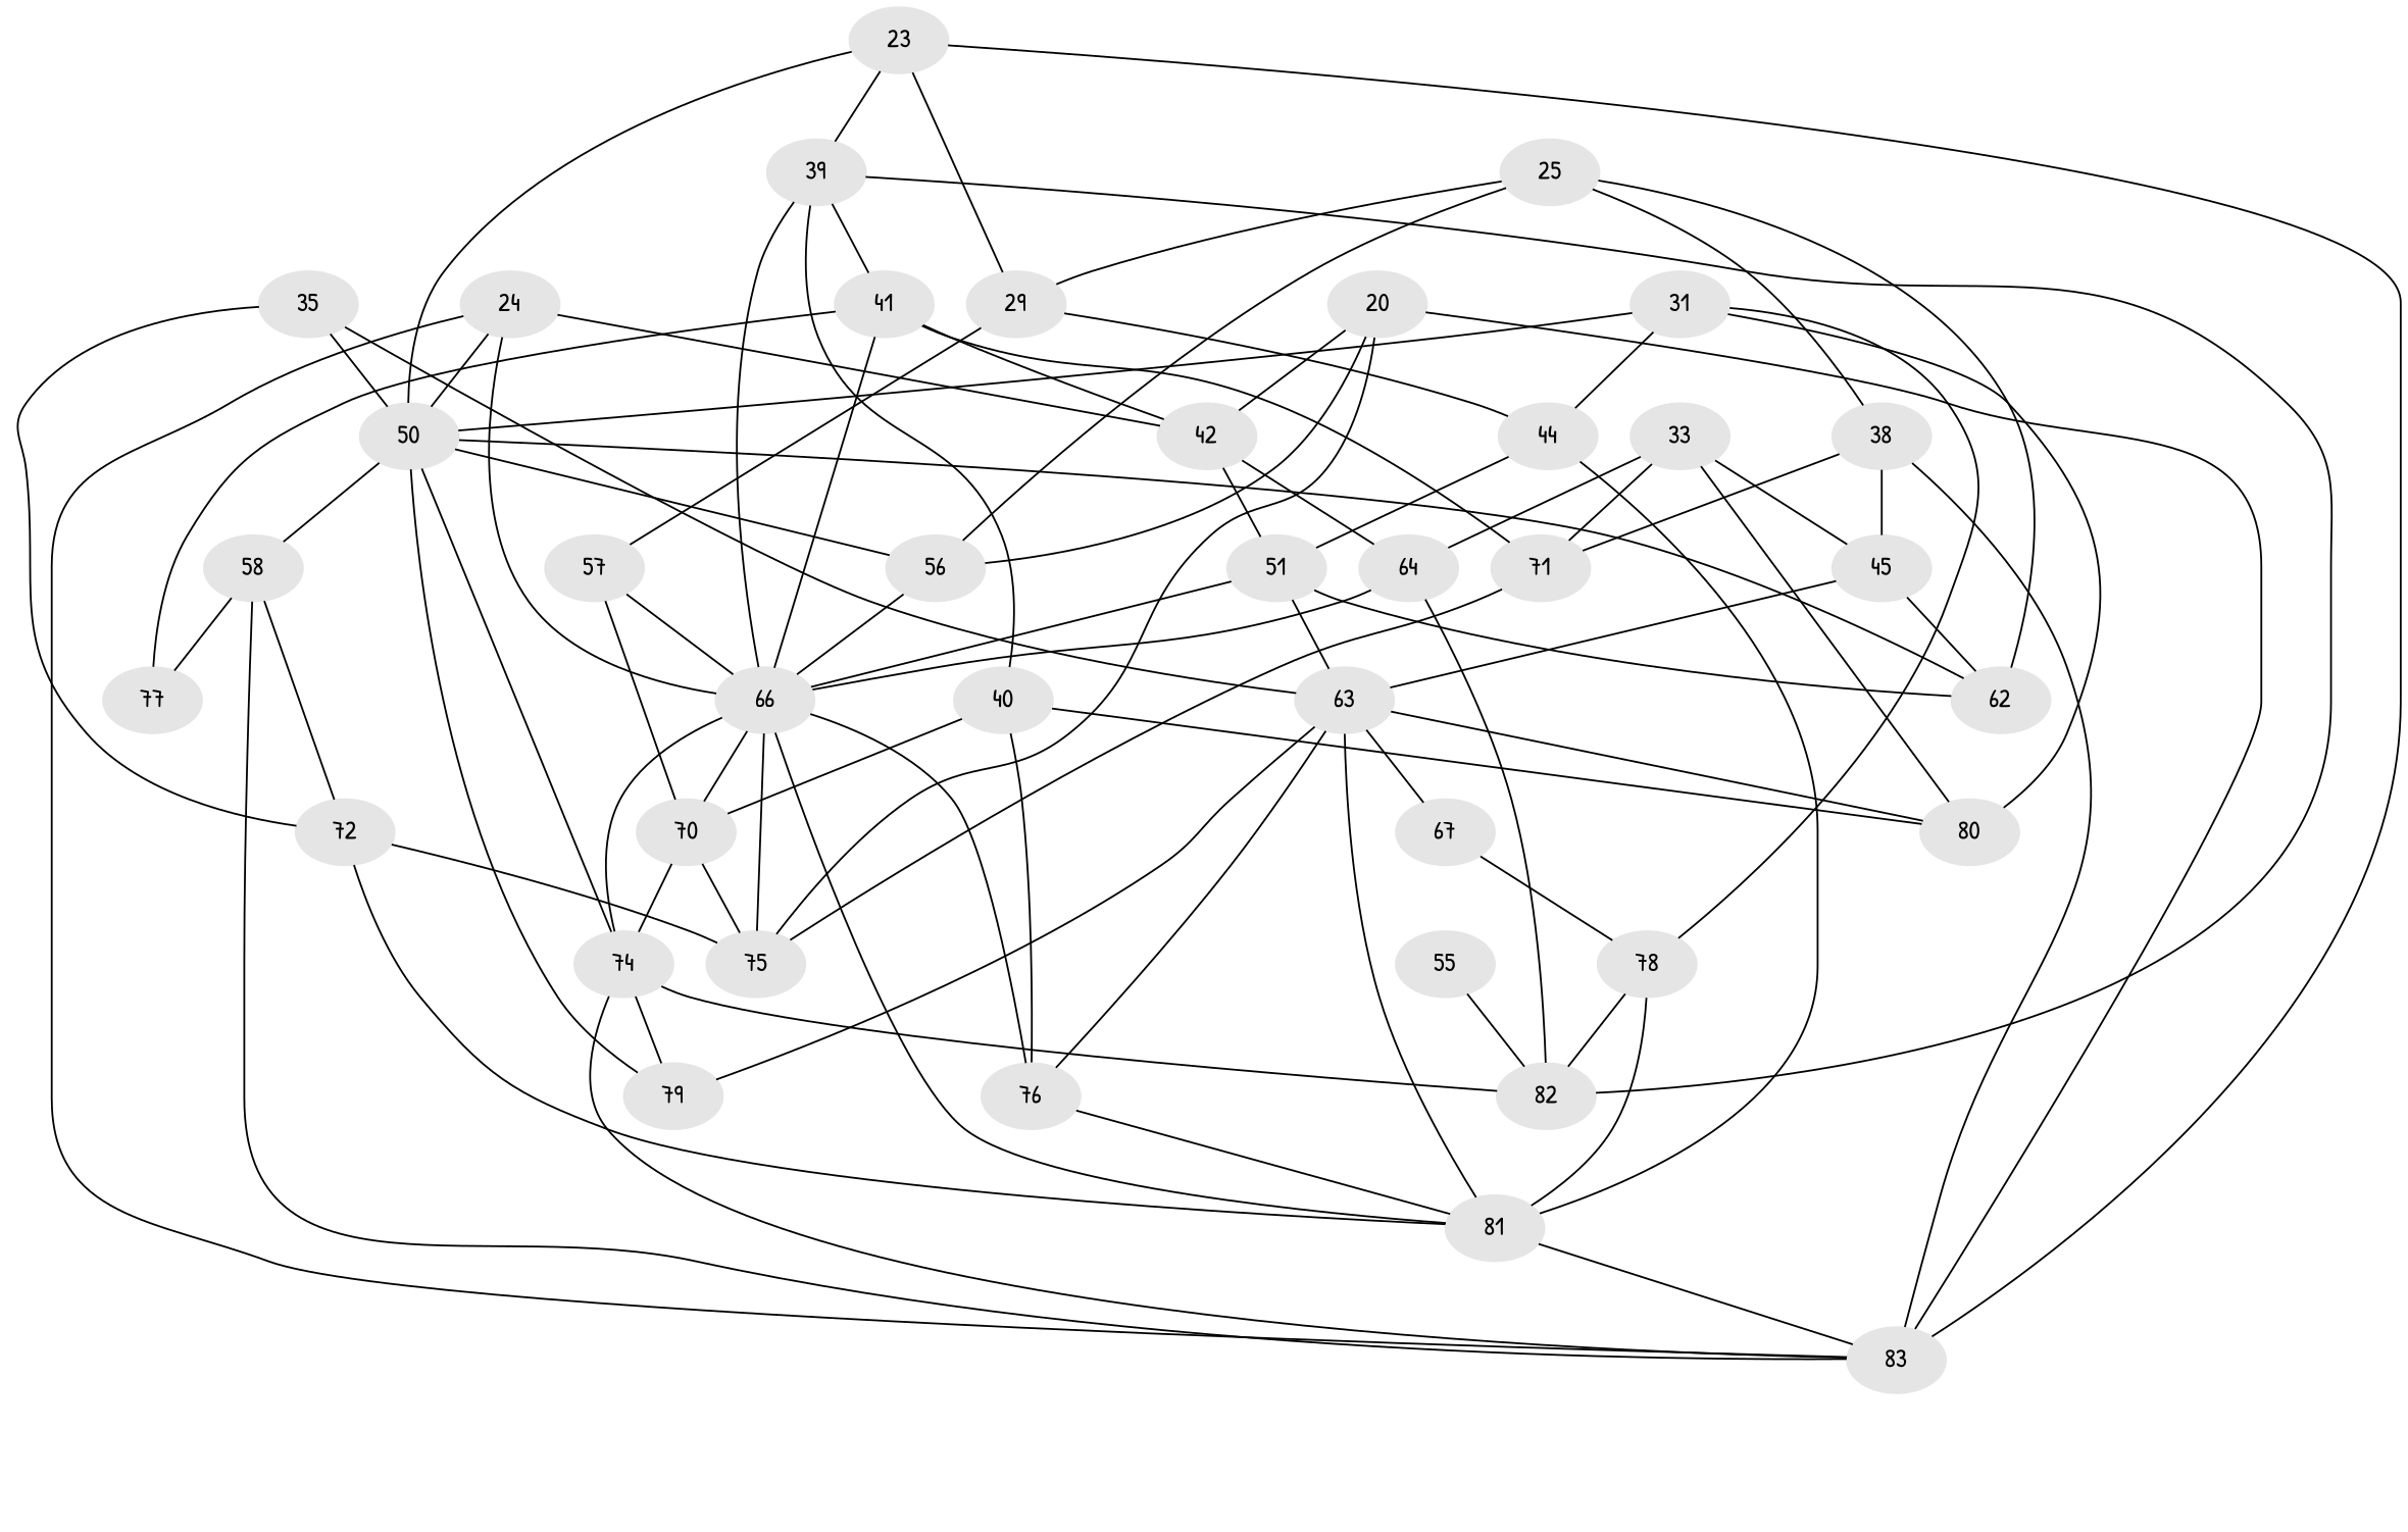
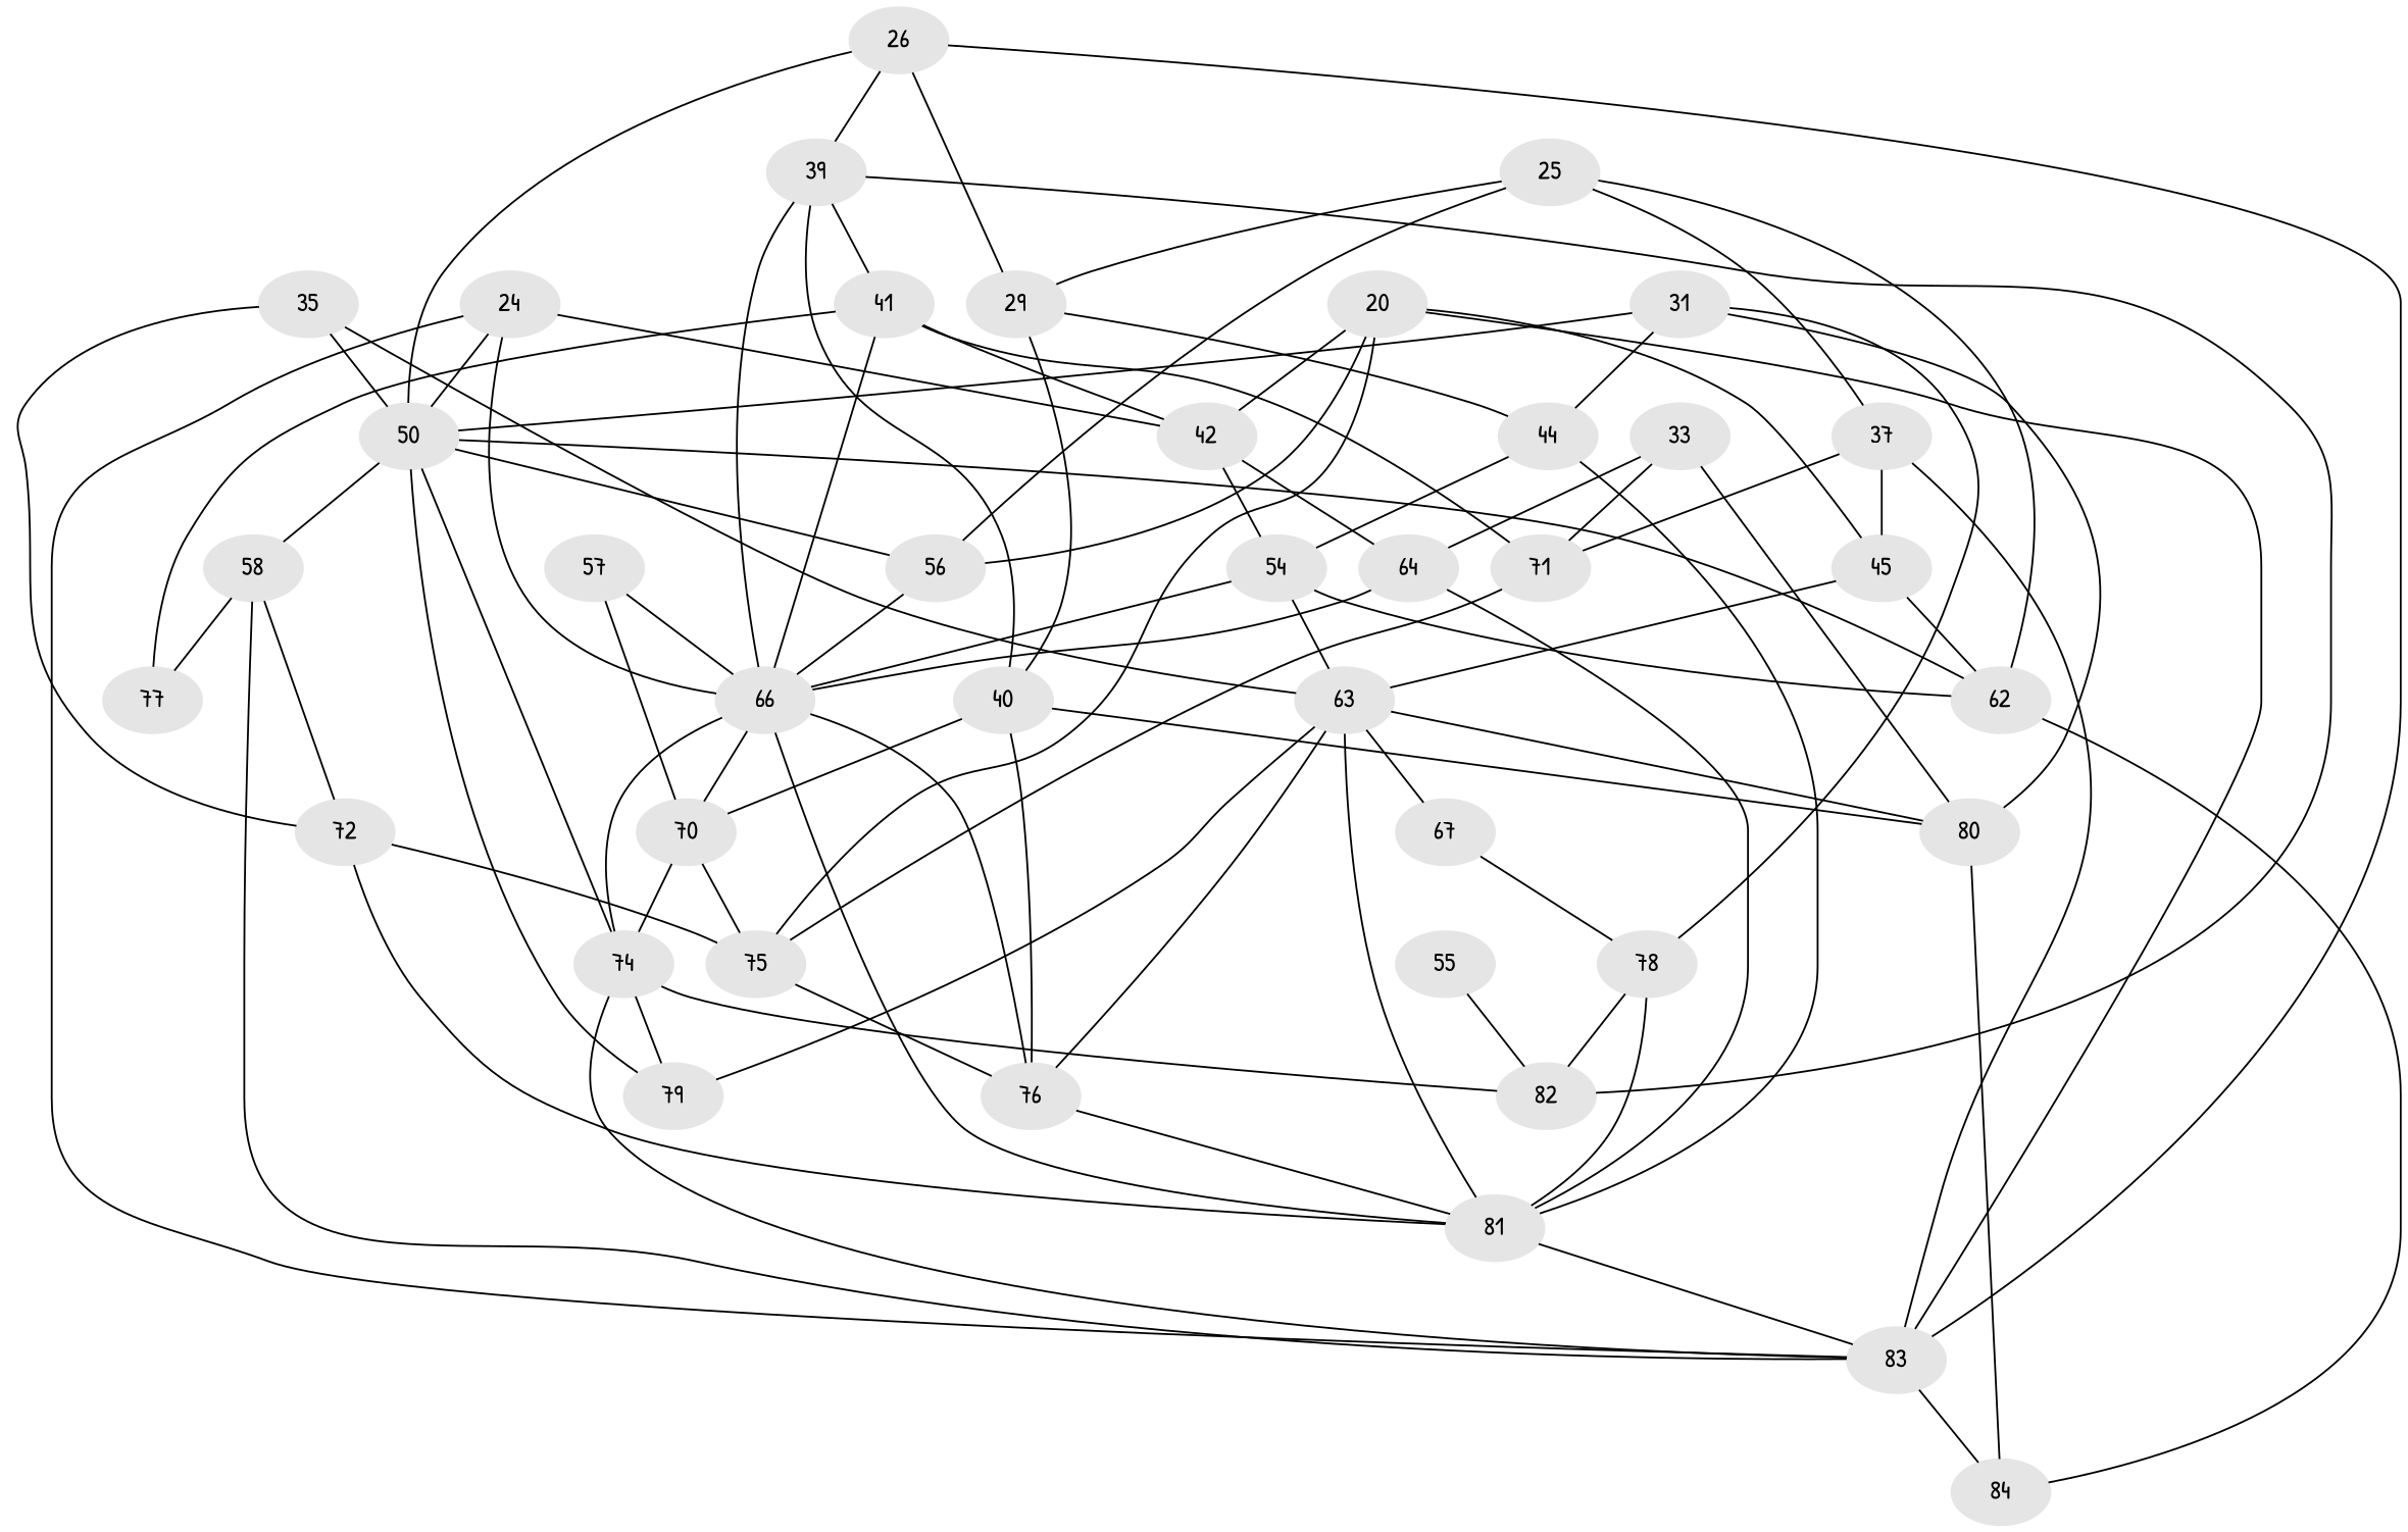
  graph {
    fontname="Patrick Hand"
    node [color=gray90 fontname="Patrick Hand" style=filled]
    edge [fontname="Patrick Hand"]
    24 [super="+2"]
    42 [super="+10"]
    83 [super="+27+68"]
    50 [super="+5+43+34"]
    66 [super="+59+6+61+53"]
    63 [super="+60+49"]
    80 [super="+9"]
    76 [super="+21"]
    81 [super="+48+32"]
    79
    67 [super="+47"]
    72 [super="+1+14"]
    75 [super="+28"]
    20 [super="+12"]
    56 [super="+30"]
    64 [super="+23"]
-   51 [super="+36"]
+   51 [super="+36" label=54]
    82 [super="+17"]
    55
+   84 [super="+73"]
    62
    58
    74 [super="+65"]
    70 [super="+52"]
    25 [super="+19"]
    29
-   37 [label=38]
+   37
    44
    57 [super="+8+13"]
    45
    71
-   26 [label=23]
+   26
    39 [super="+38"]
    40
    41 [super="+11"]
    31
    78
    33
    35
    77 [super="+54"]
    24 -- 42
    24 -- 83
    24 -- 50
    24 -- 66
    42 -- 64 [weight=2]
    42 -- 51
+   83 -- 84 [weight=3]
    50 -- 79
    50 -- 56 [weight=2]
    50 -- 62
    50 -- 58
    50 -- 74
    66 -- 76 [weight=2]
    66 -- 81
    66 -- 74
    66 -- 70 [weight=2]
    63 -- 80
    63 -- 76
    63 -- 81
    63 -- 79
    63 -- 67 [weight=2]
+   80 -- 84 [weight=2]
    76 -- 81
    81 -- 83 [weight=2]
    67 -- 78
    72 -- 81 [weight=2]
    72 -- 75 [weight=2]
-   75 -- 66
+   75 -- 76
    20 -- 42
    20 -- 83
    20 -- 75
    20 -- 56
    56 -- 66
    64 -- 66 [weight=2]
-   64 -- 82
+   64 -- 81
    51 -- 66 [weight=2]
    51 -- 63
    51 -- 62
    55 -- 82
+   62 -- 84
    58 -- 83
    58 -- 72
    58 -- 77
    74 -- 83
    74 -- 79 [weight=2]
    74 -- 82
    70 -- 75
    70 -- 74
    25 -- 56 [weight=2]
    25 -- 62 [weight=2]
    25 -- 29
    25 -- 37
    29 -- 44
-   29 -- 57
+   29 -- 40
    37 -- 83
    37 -- 45
    37 -- 71
    44 -- 81
    44 -- 51
    57 -- 66 [weight=3]
    57 -- 70
    45 -- 63
    45 -- 62
    71 -- 75
    26 -- 83
    26 -- 50
    26 -- 29
    26 -- 39
    39 -- 66 [weight=2]
    39 -- 82
    39 -- 40
    39 -- 41
    40 -- 80
    40 -- 76
    40 -- 70
    41 -- 42
    41 -- 66
    41 -- 71
    41 -- 77 [weight=2]
    31 -- 50
    31 -- 80
    31 -- 44
    31 -- 78
    78 -- 81
    78 -- 82
    33 -- 80
    33 -- 64
-   33 -- 45
+   20 -- 45
    33 -- 71
    35 -- 50
    35 -- 63
    35 -- 72
  }
